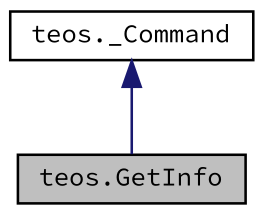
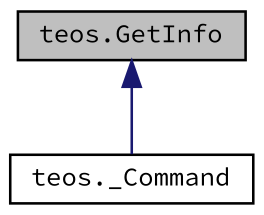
  digraph {
    fontname="Source Code Pro"
    node [color=black fontname="Source Code Pro" fontsize=10 shape=record style=filled]
    n1 [fillcolor=grey75 fontcolor=black height=0.2 label="teos.GetInfo" width=0.4]
    n2 [fillcolor=white height=0.2 label="teos._Command" width=0.4]
-   n2 -> n1 [color=midnightblue dir=back fontname="Source Code Pro" fontsize=10 labelfontname=Helvetica labelfontsize=10 style=solid]
+   n1 -> n2 [color=midnightblue dir=back fontname="Source Code Pro" fontsize=10 labelfontname=Helvetica labelfontsize=10 style=solid]
  }
